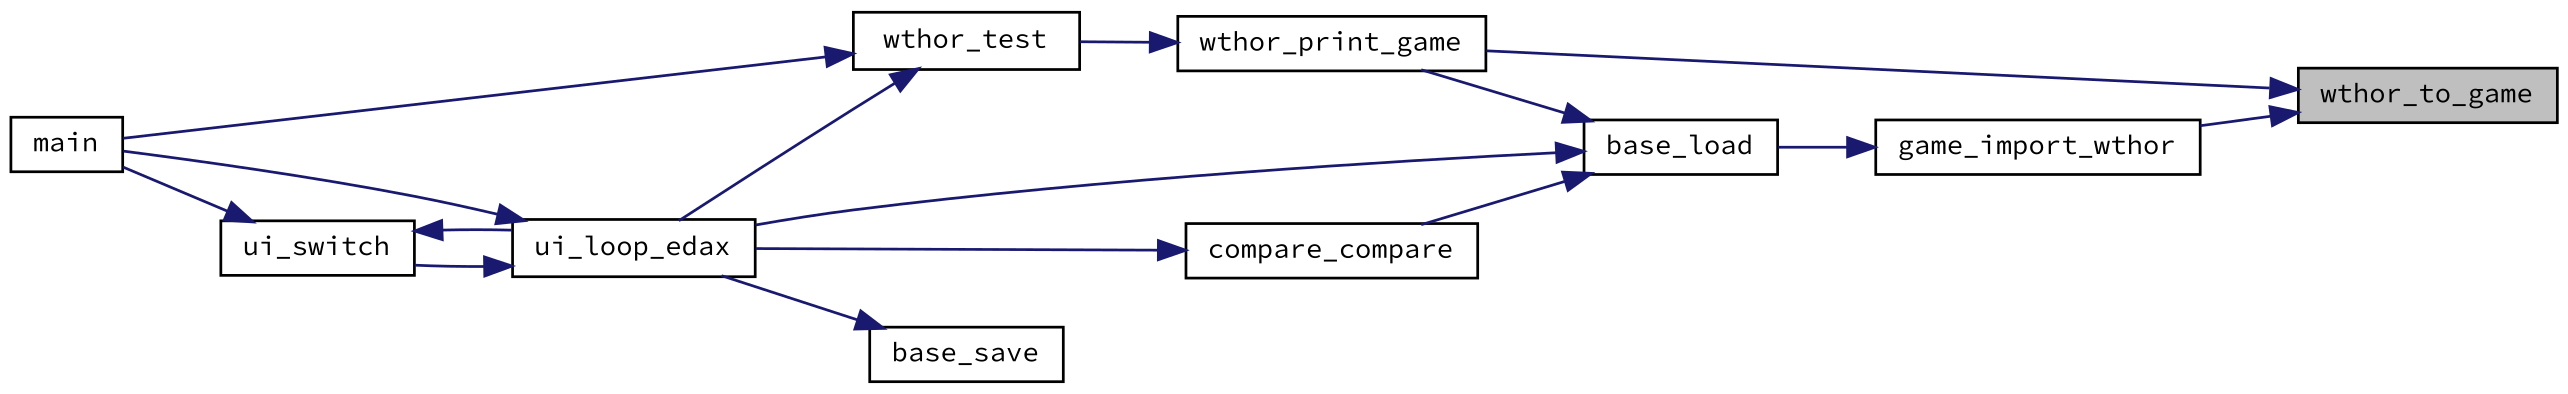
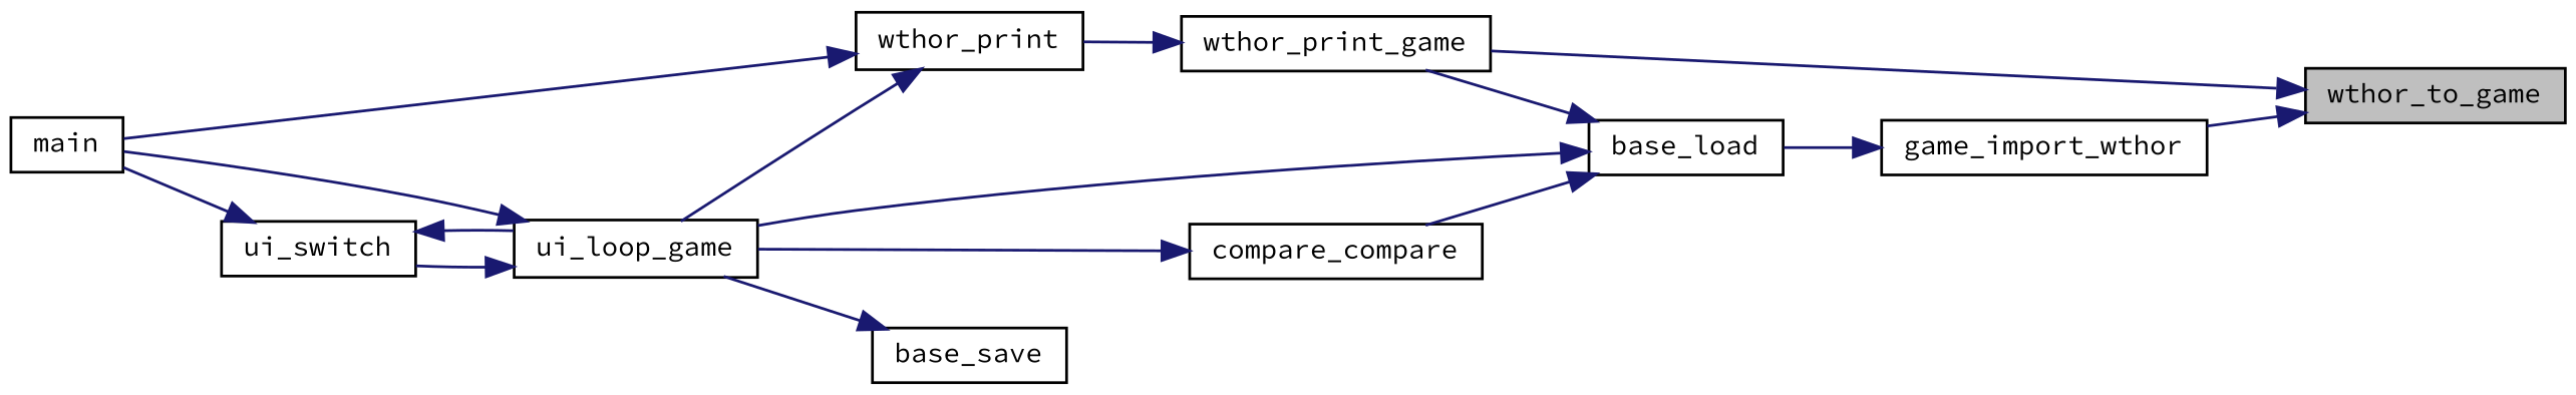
  digraph {
    fontname="Source Code Pro"
    rankdir=RL
    node [color=black fontname="Source Code Pro" fontsize=10 shape=record]
    edge [color=midnightblue dir=back fontname="Source Code Pro" fontsize=10 labelfontname=FreeSans labelfontsize=10 style=solid]
    n1 [fillcolor=grey75 fontcolor=black height=0.2 label=wthor_to_game style=filled width=0.4]
    n2 [height=0.2 label=game_import_wthor width=0.4]
    n3 [height=0.2 label=wthor_print_game width=0.4]
    n4 [height=0.2 label=base_load width=0.4]
-   n5 [height=0.2 label=wthor_test width=0.4]
+   n5 [height=0.2 label=wthor_print width=0.4]
    n6 [height=0.2 label=compare_compare width=0.4]
-   n7 [height=0.2 label=ui_loop_edax width=0.4]
+   n7 [height=0.2 label=ui_loop_game width=0.4]
    n8 [height=0.2 label=main width=0.4]
    n9 [height=0.2 label=ui_switch width=0.4]
    n10 [height=0.2 label=base_save width=0.4]
    n1 -> n2
    n1 -> n3
    n2 -> n4
    n3 -> n5
    n4 -> n3
    n4 -> n6
    n4 -> n7
    n5 -> n7
    n5 -> n8
    n6 -> n7
    n7 -> n8
    n7 -> n9
    n9 -> n7
    n9 -> n8
    n10 -> n7
  }
